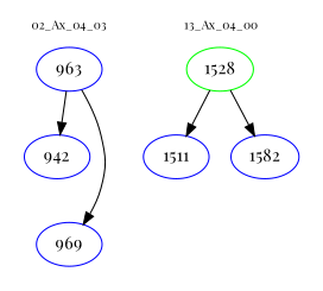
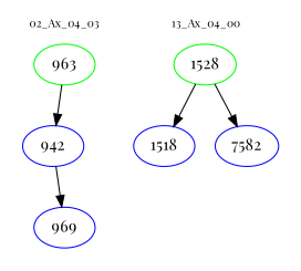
  digraph {
    fontname="Playfair Display"
    node [color=blue fontname="Playfair Display"]
    edge [color=black fontname="Playfair Display"]
-   n1 [label=963]
+   n1 [color=green label=963]
    n2 [label=942]
    n3 [label=969]
    n4 [color=green label=1528]
-   n5 [label=1511]
-   n6 [label=1582]
+   n5 [label=1518]
+   n6 [label=7582]
    subgraph cluster_1 {
      color=white
      fontsize=10
      label="02_Ax_04_03"
      n1
      n2
      n3
    }
    subgraph cluster_2 {
      color=white
      fontsize=10
      label="13_Ax_04_00"
      n4
      n5
      n6
    }
    n1 -> n2
-   n1 -> n3
+   n2 -> n3
    n4 -> n5
    n4 -> n6
  }
